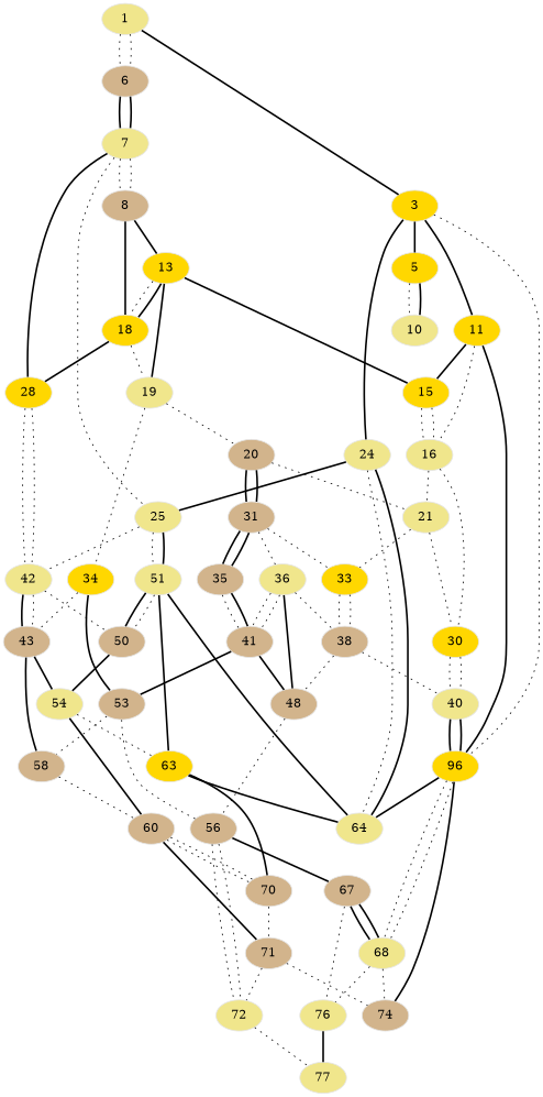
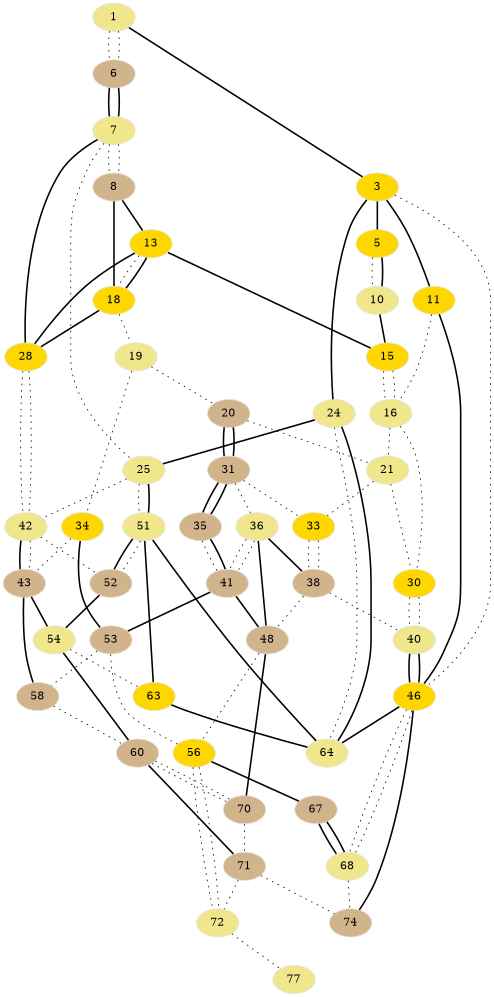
  graph {
    node [color=gray90 fillcolor=khaki style=filled]
    edge [style=dotted]
    1 [super="+2"]
    3 [fillcolor=gold super="+4"]
    6 [fillcolor=tan]
    5 [fillcolor=gold]
    11 [fillcolor=gold super="+12"]
    24
-   46 [fillcolor=gold super="+66" label=96]
+   46 [fillcolor=gold super="+66"]
    7 [super="+27"]
    10
    15 [fillcolor=gold]
    16 [super="+17"]
    25 [super="+26"]
    64 [super="+65"]
    68 [super="+75"]
    74 [fillcolor=tan]
    8 [fillcolor=tan super="+9"]
    28 [fillcolor=gold]
    13 [fillcolor=gold super="+14"]
    18 [fillcolor=gold super="+22"]
    42 [super="+47"]
    51 [super="+62"]
    19 [super="+23"]
    21 [super="+29"]
    30 [fillcolor=gold]
    20 [fillcolor=tan]
    34 [fillcolor=gold super="+45"]
    33 [fillcolor=gold]
    40
    31 [fillcolor=tan super="+32"]
    43 [fillcolor=tan super="+44"]
    53 [fillcolor=tan super="+55"]
    35 [fillcolor=tan]
    36 [super="+37"]
    38 [fillcolor=tan super="+39"]
-   52 [fillcolor=tan label=50]
+   52 [fillcolor=tan]
    63 [fillcolor=gold super="+69"]
    41 [fillcolor=tan super="+49"]
    48 [fillcolor=tan super="+50"]
    54 [super="+59"]
    58 [fillcolor=tan]
-   56 [fillcolor=tan super="+57"]
+   56 [fillcolor=gold super="+57"]
    60 [fillcolor=tan super="+61"]
-   76 [super="+78"]
    67 [fillcolor=tan]
    72
    70 [fillcolor=tan]
    71 [fillcolor=tan super="+73"]
    77
    1 -- 3 [style=bold]
    1 -- 6 [weight=2]
    1 -- 6
    3 -- 5 [style=bold]
    3 -- 11 [style=bold]
    3 -- 24 [style=bold]
    3 -- 46
    6 -- 7 [style=bold]
    6 -- 7 [style=bold]
    5 -- 10
    5 -- 10 [style=bold]
    11 -- 46 [style=bold]
-   11 -- 15 [style=bold]
+   10 -- 15 [style=bold]
    11 -- 16
    24 -- 25 [style=bold]
    24 -- 64
    24 -- 64 [style=bold]
    46 -- 64 [style=bold]
    46 -- 68
    46 -- 68
    46 -- 74 [style=bold]
    7 -- 25
    7 -- 8
    7 -- 8
    7 -- 28 [style=bold]
    15 -- 16
    15 -- 16
    16 -- 21
    16 -- 30
    25 -- 42
    25 -- 51
    25 -- 51 [style=bold]
    68 -- 74
-   68 -- 76
    8 -- 13 [style=bold]
    8 -- 18 [style=bold]
    28 -- 42
    28 -- 42
    13 -- 15 [style=bold]
    13 -- 18
    13 -- 18 [style=bold]
-   13 -- 19 [style=bold]
+   13 -- 28 [style=bold]
    18 -- 28 [style=bold]
    18 -- 19
    42 -- 43 [style=bold]
    42 -- 43
    42 -- 52
    51 -- 64 [style=bold]
    51 -- 52 [style=bold]
    51 -- 52
    51 -- 63 [style=bold]
    19 -- 20
    19 -- 34
    21 -- 30
    21 -- 33
    30 -- 40
    30 -- 40
    20 -- 21
    20 -- 31 [style=bold]
    20 -- 31 [style=bold]
    34 -- 43
    34 -- 53 [style=bold]
    33 -- 38
    33 -- 38
    40 -- 46 [style=bold]
    40 -- 46 [style=bold]
    31 -- 33
    31 -- 35 [style=bold]
    31 -- 35 [style=bold]
    31 -- 36
    43 -- 54 [style=bold]
    43 -- 58 [style=bold]
    53 -- 58
    53 -- 56
    35 -- 41
    35 -- 41 [style=bold]
-   36 -- 38
+   36 -- 38 [style=bold]
    36 -- 41
    36 -- 41
    36 -- 48 [style=bold]
    38 -- 40
    38 -- 48
    52 -- 54 [style=bold]
    63 -- 64 [style=bold]
-   63 -- 70 [style=bold]
+   48 -- 70 [style=bold]
    41 -- 53 [style=bold]
    41 -- 48 [style=bold]
    48 -- 56
    54 -- 63
    54 -- 60 [style=bold]
    58 -- 60
    56 -- 67 [style=bold]
    56 -- 72
    56 -- 72
    60 -- 70
    60 -- 70
    60 -- 71 [style=bold]
-   76 -- 77 [style=bold weight=2]
    67 -- 68 [style=bold]
    67 -- 68 [style=bold]
-   67 -- 76
    72 -- 77
    70 -- 71
    71 -- 74
    71 -- 72
  }
